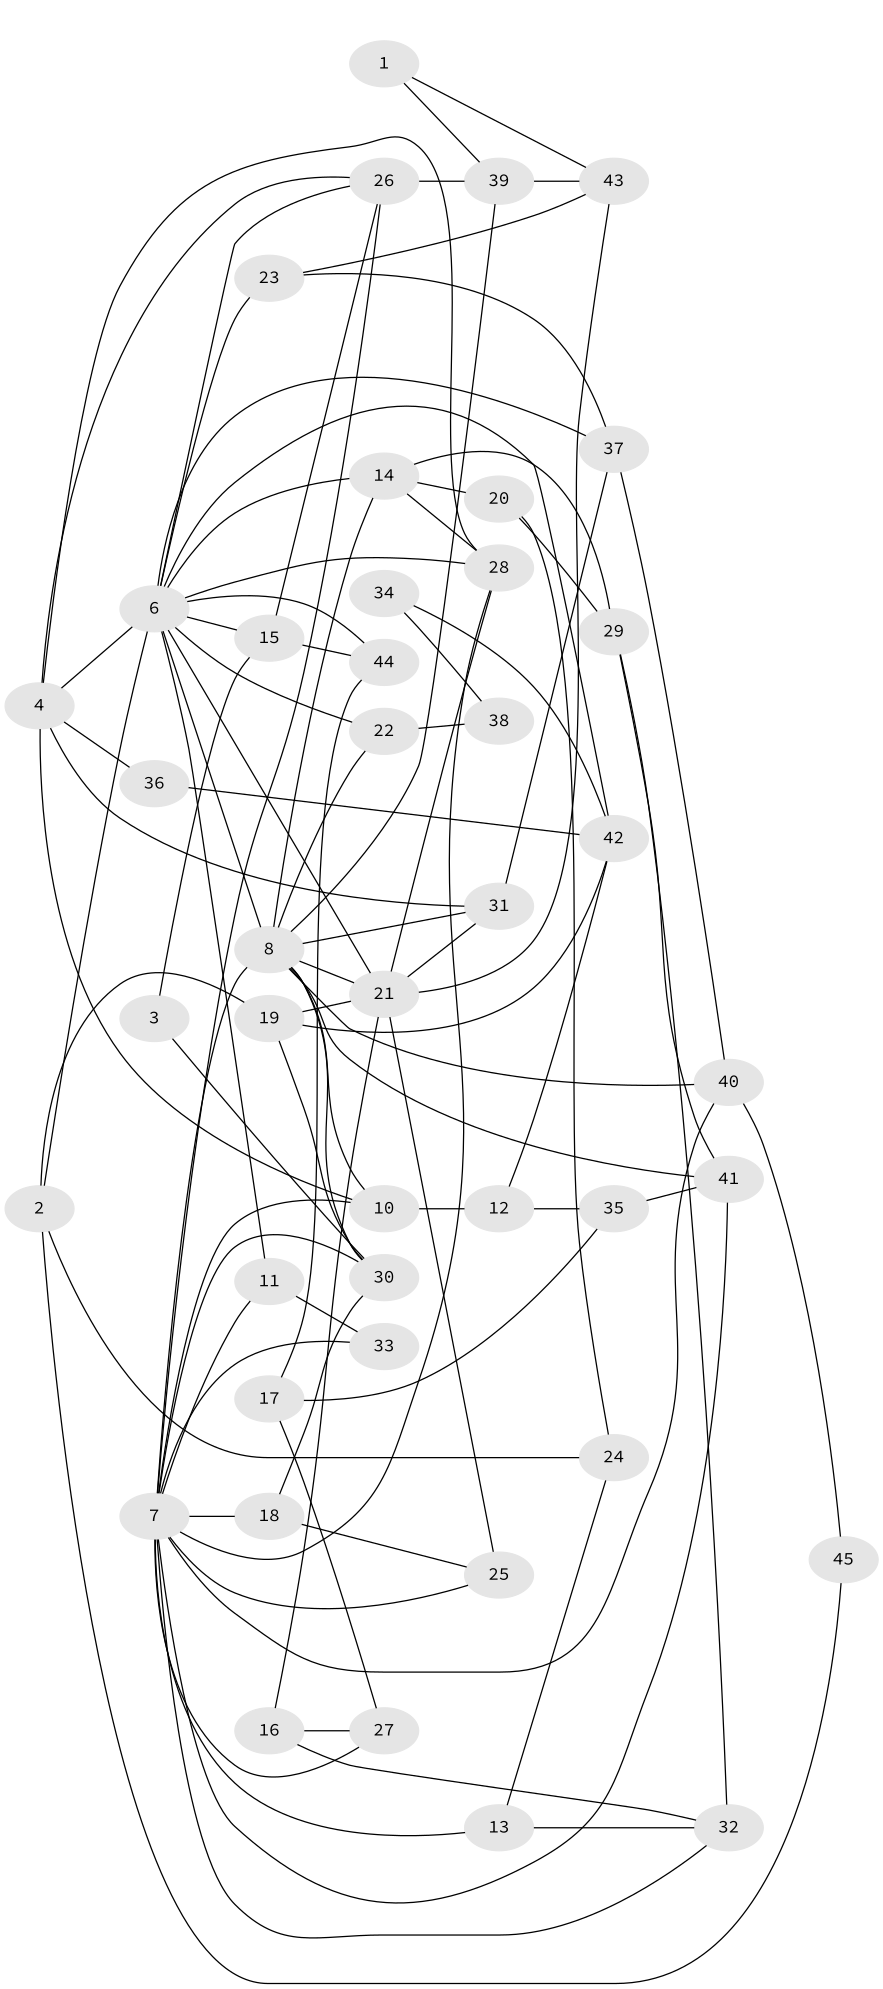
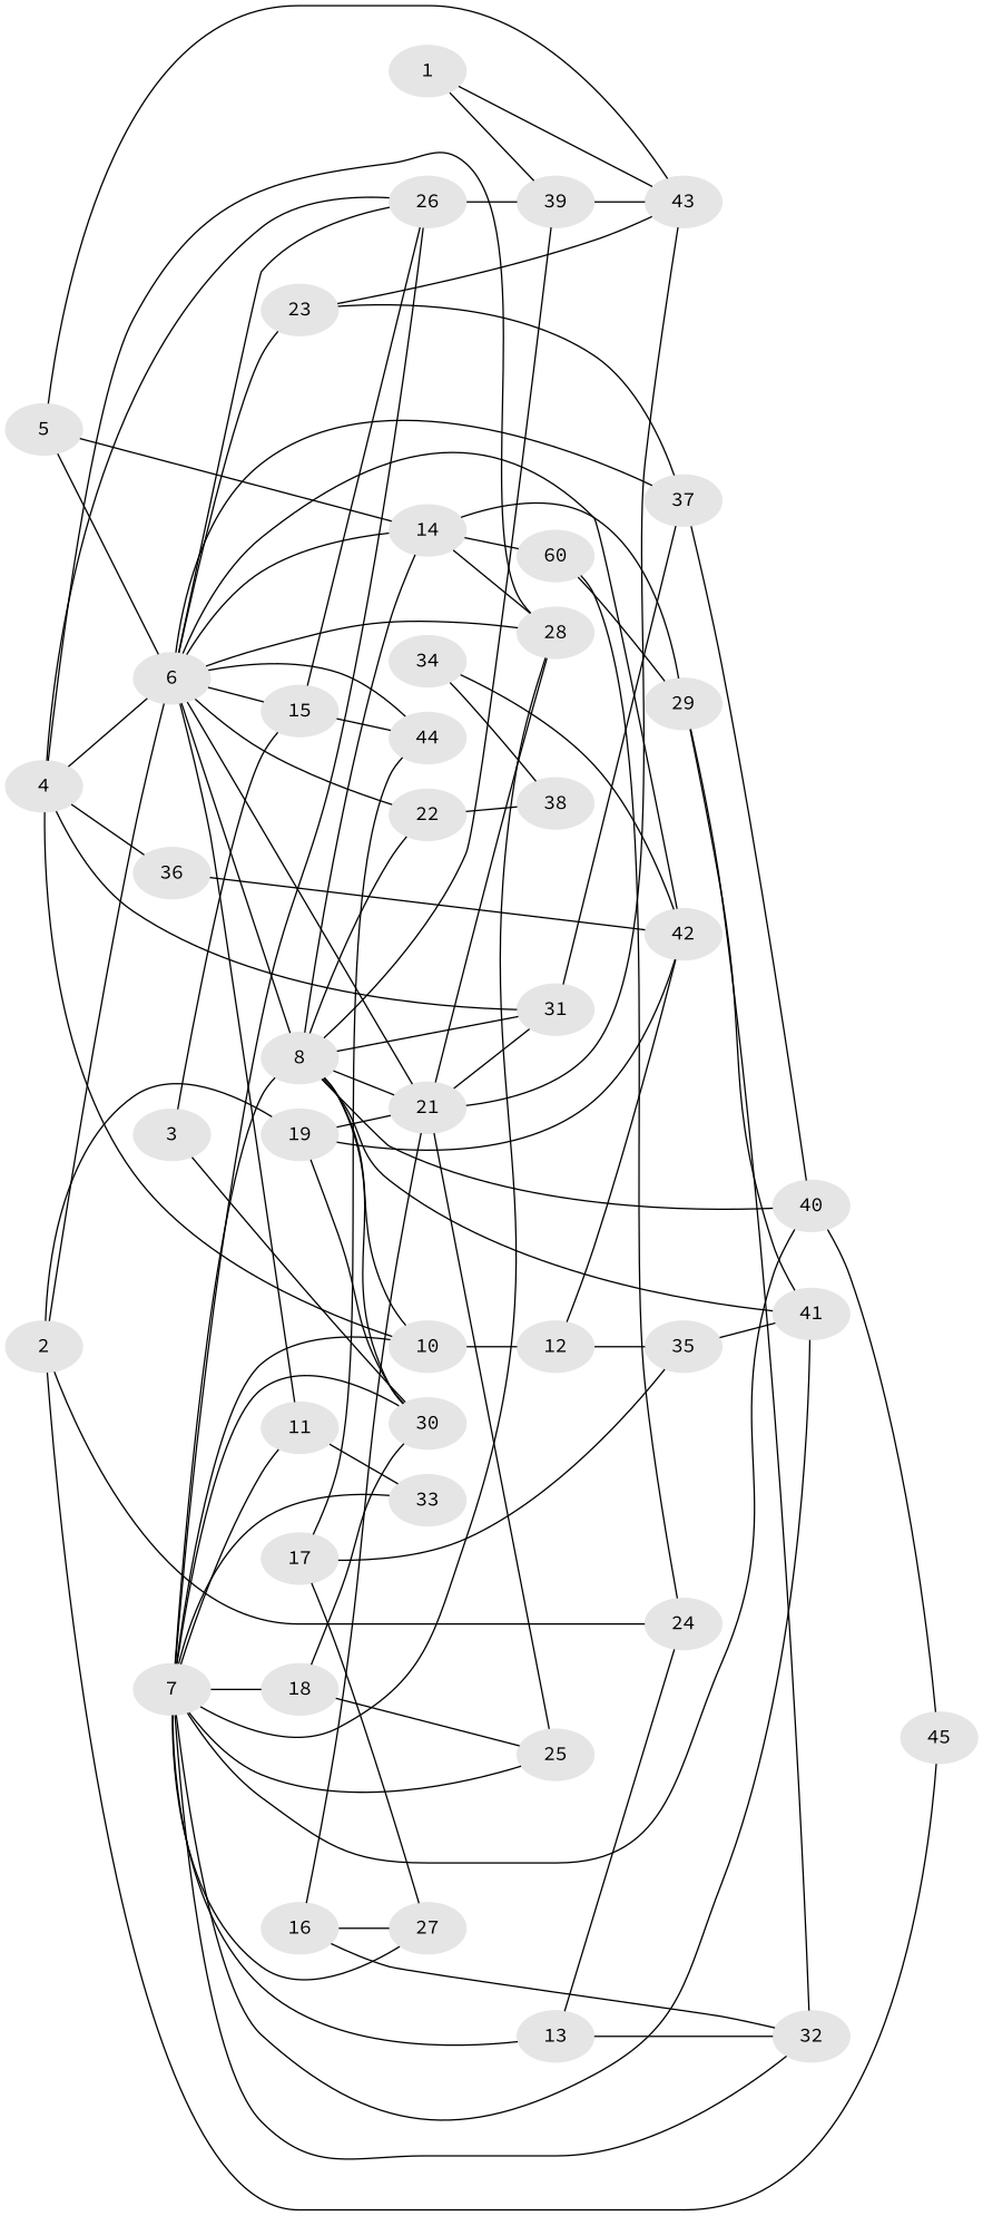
  graph {
    fontname="Source Code Pro"
    rankdir=LR
    node [color=gray90 fontname="Source Code Pro" style=filled]
    edge [fontname="Source Code Pro" weight=1.0]
    1
    39
    43
    2
    6
    19
    24
    45
    15
    26
    28
    14
    8
    11
    21
    22
    23
    37
    42
    44
    30
    3
    4
    10
    31
    36
    12
-   20
+   5
+   20 [label=60]
    29
    40
    41
    33
    25
    38
    7
    13
    18
    27
    32
    35
    16
    17
    34
    1 -- 39
    1 -- 43
    39 -- 43
    2 -- 6
    2 -- 19
    2 -- 24
    2 -- 45
    6 -- 15
    6 -- 26
    6 -- 28
    6 -- 14
    6 -- 8 [weight=2.0]
    6 -- 11 [weight=2.0]
    6 -- 21
    6 -- 22
    6 -- 23 [weight=2.0]
    6 -- 37
    6 -- 42
    6 -- 44
    19 -- 21
    19 -- 42
    19 -- 30
    15 -- 26
    15 -- 44
    26 -- 39
    14 -- 28
    14 -- 20
    14 -- 29
    8 -- 39
    8 -- 14
    8 -- 21 [weight=3.0]
    8 -- 22
    8 -- 30
    8 -- 10
    8 -- 31
    8 -- 40
    8 -- 41
    11 -- 33
    21 -- 43
    21 -- 28
    21 -- 31
    21 -- 25
    22 -- 38
    23 -- 43
    23 -- 37
    37 -- 40
    3 -- 15
    3 -- 30
    4 -- 6
    4 -- 26
    4 -- 28
    4 -- 10
    4 -- 31
    4 -- 36
    10 -- 12
    31 -- 37
    36 -- 42
    12 -- 42
    12 -- 35
+   5 -- 43
+   5 -- 6
+   5 -- 14
    20 -- 24
    20 -- 29
    29 -- 41
    29 -- 32
    40 -- 45
    7 -- 26
    7 -- 28
    7 -- 8
    7 -- 11
    7 -- 30 [weight=2.0]
    7 -- 10
    7 -- 40
    7 -- 41
    7 -- 33
    7 -- 25
    7 -- 13
    7 -- 18
    7 -- 27
    7 -- 32
    13 -- 24
    13 -- 32
    18 -- 30
    18 -- 25
    35 -- 41
    16 -- 21
    16 -- 27
    16 -- 32
    17 -- 44
    17 -- 27
    17 -- 35
    34 -- 42
    34 -- 38
  }
